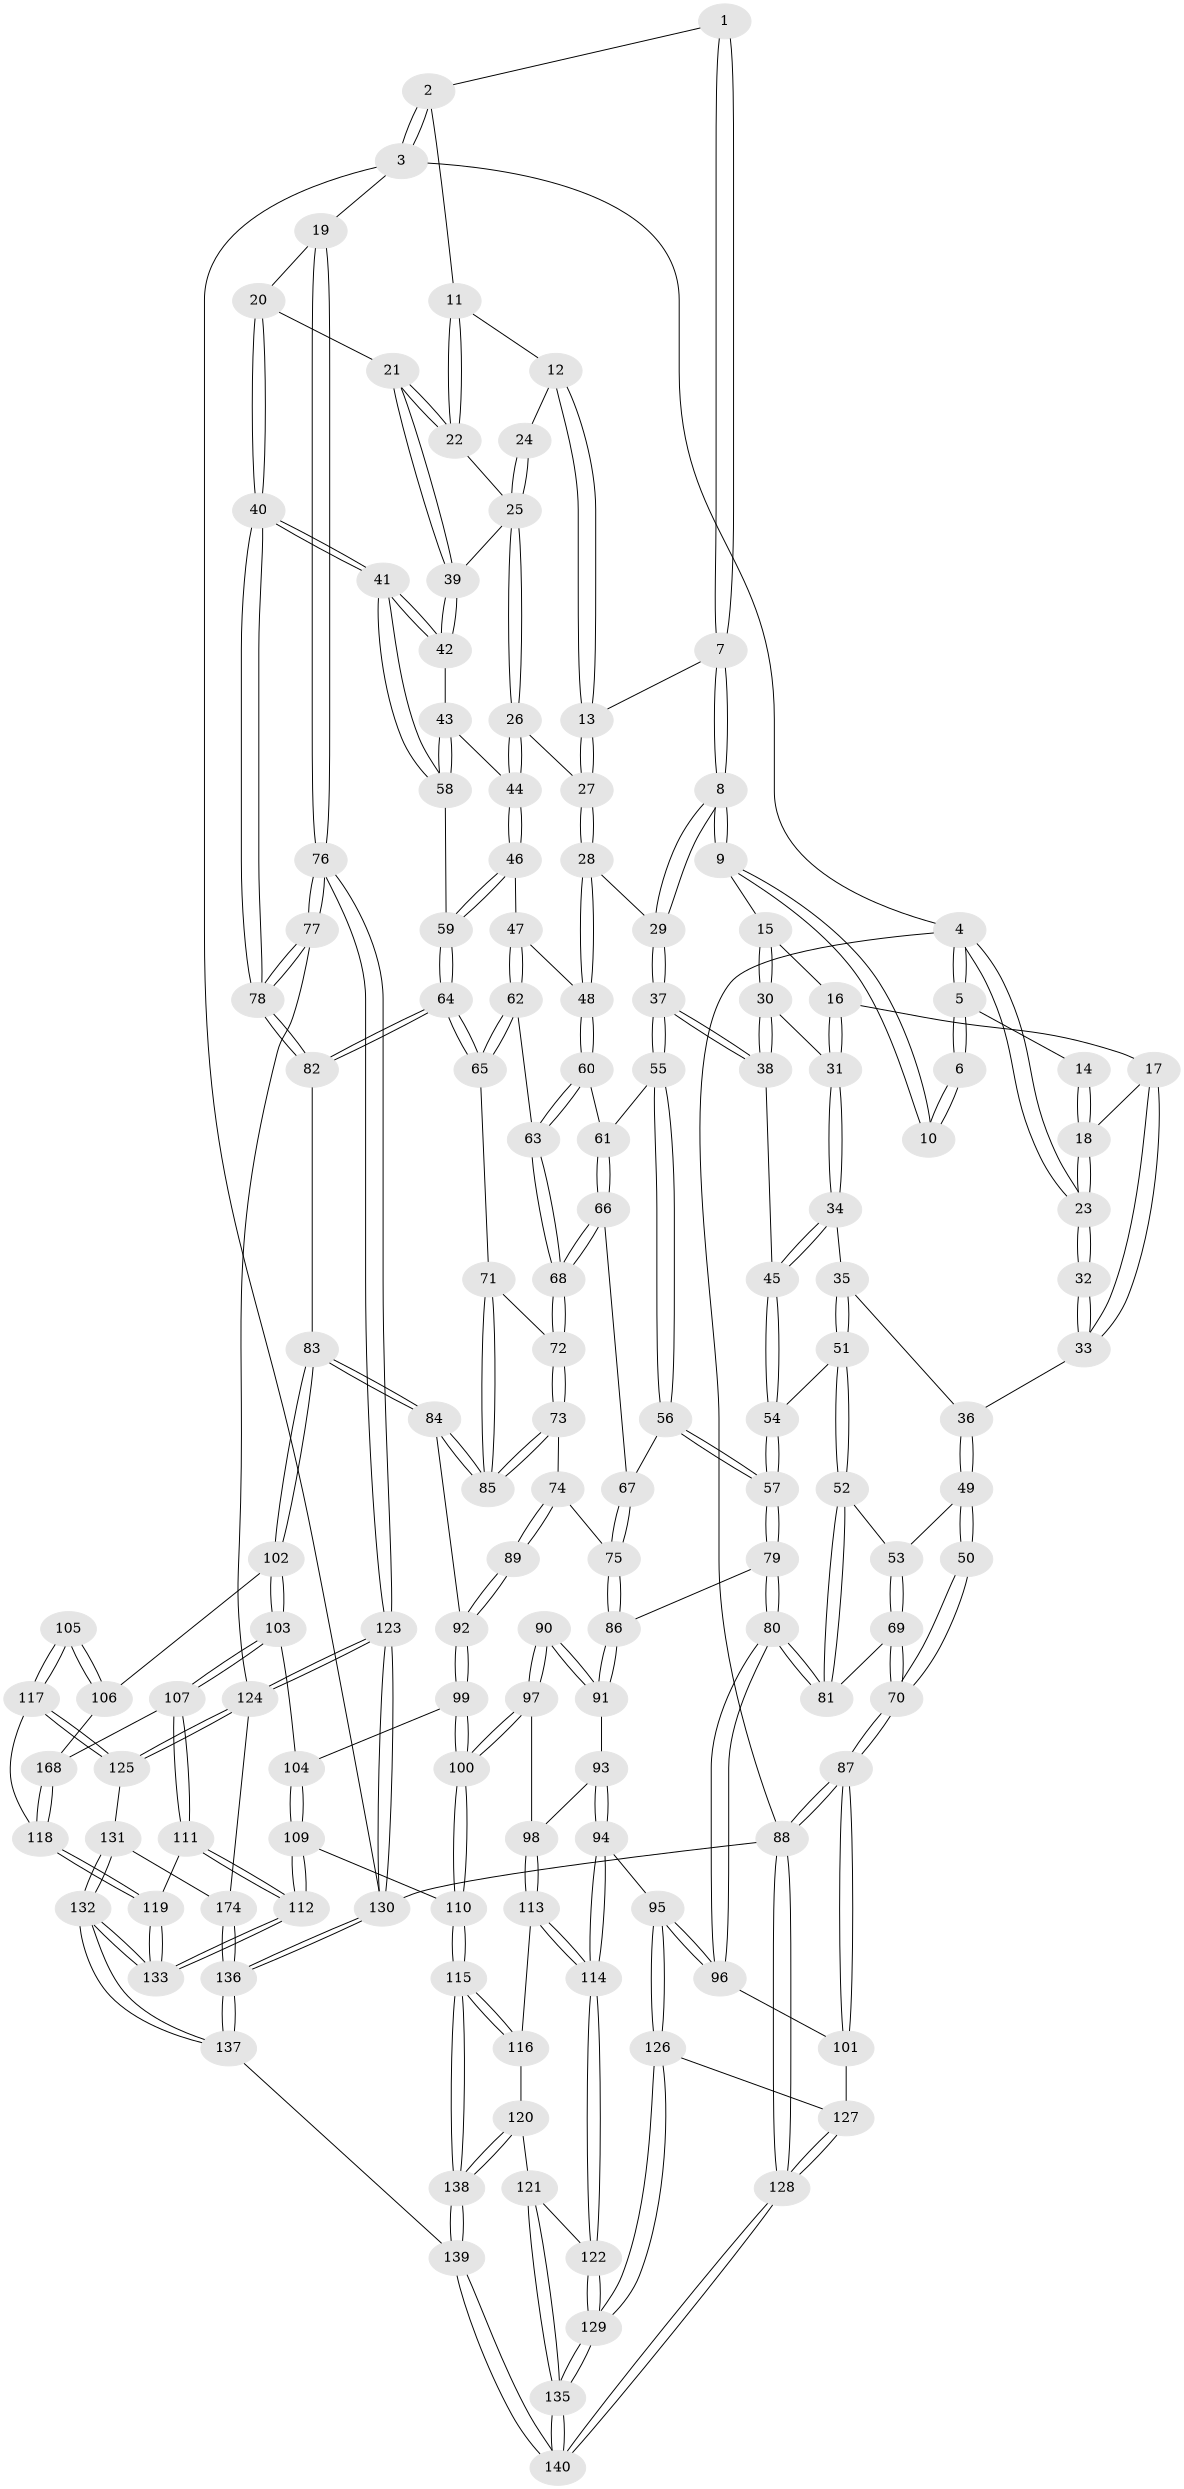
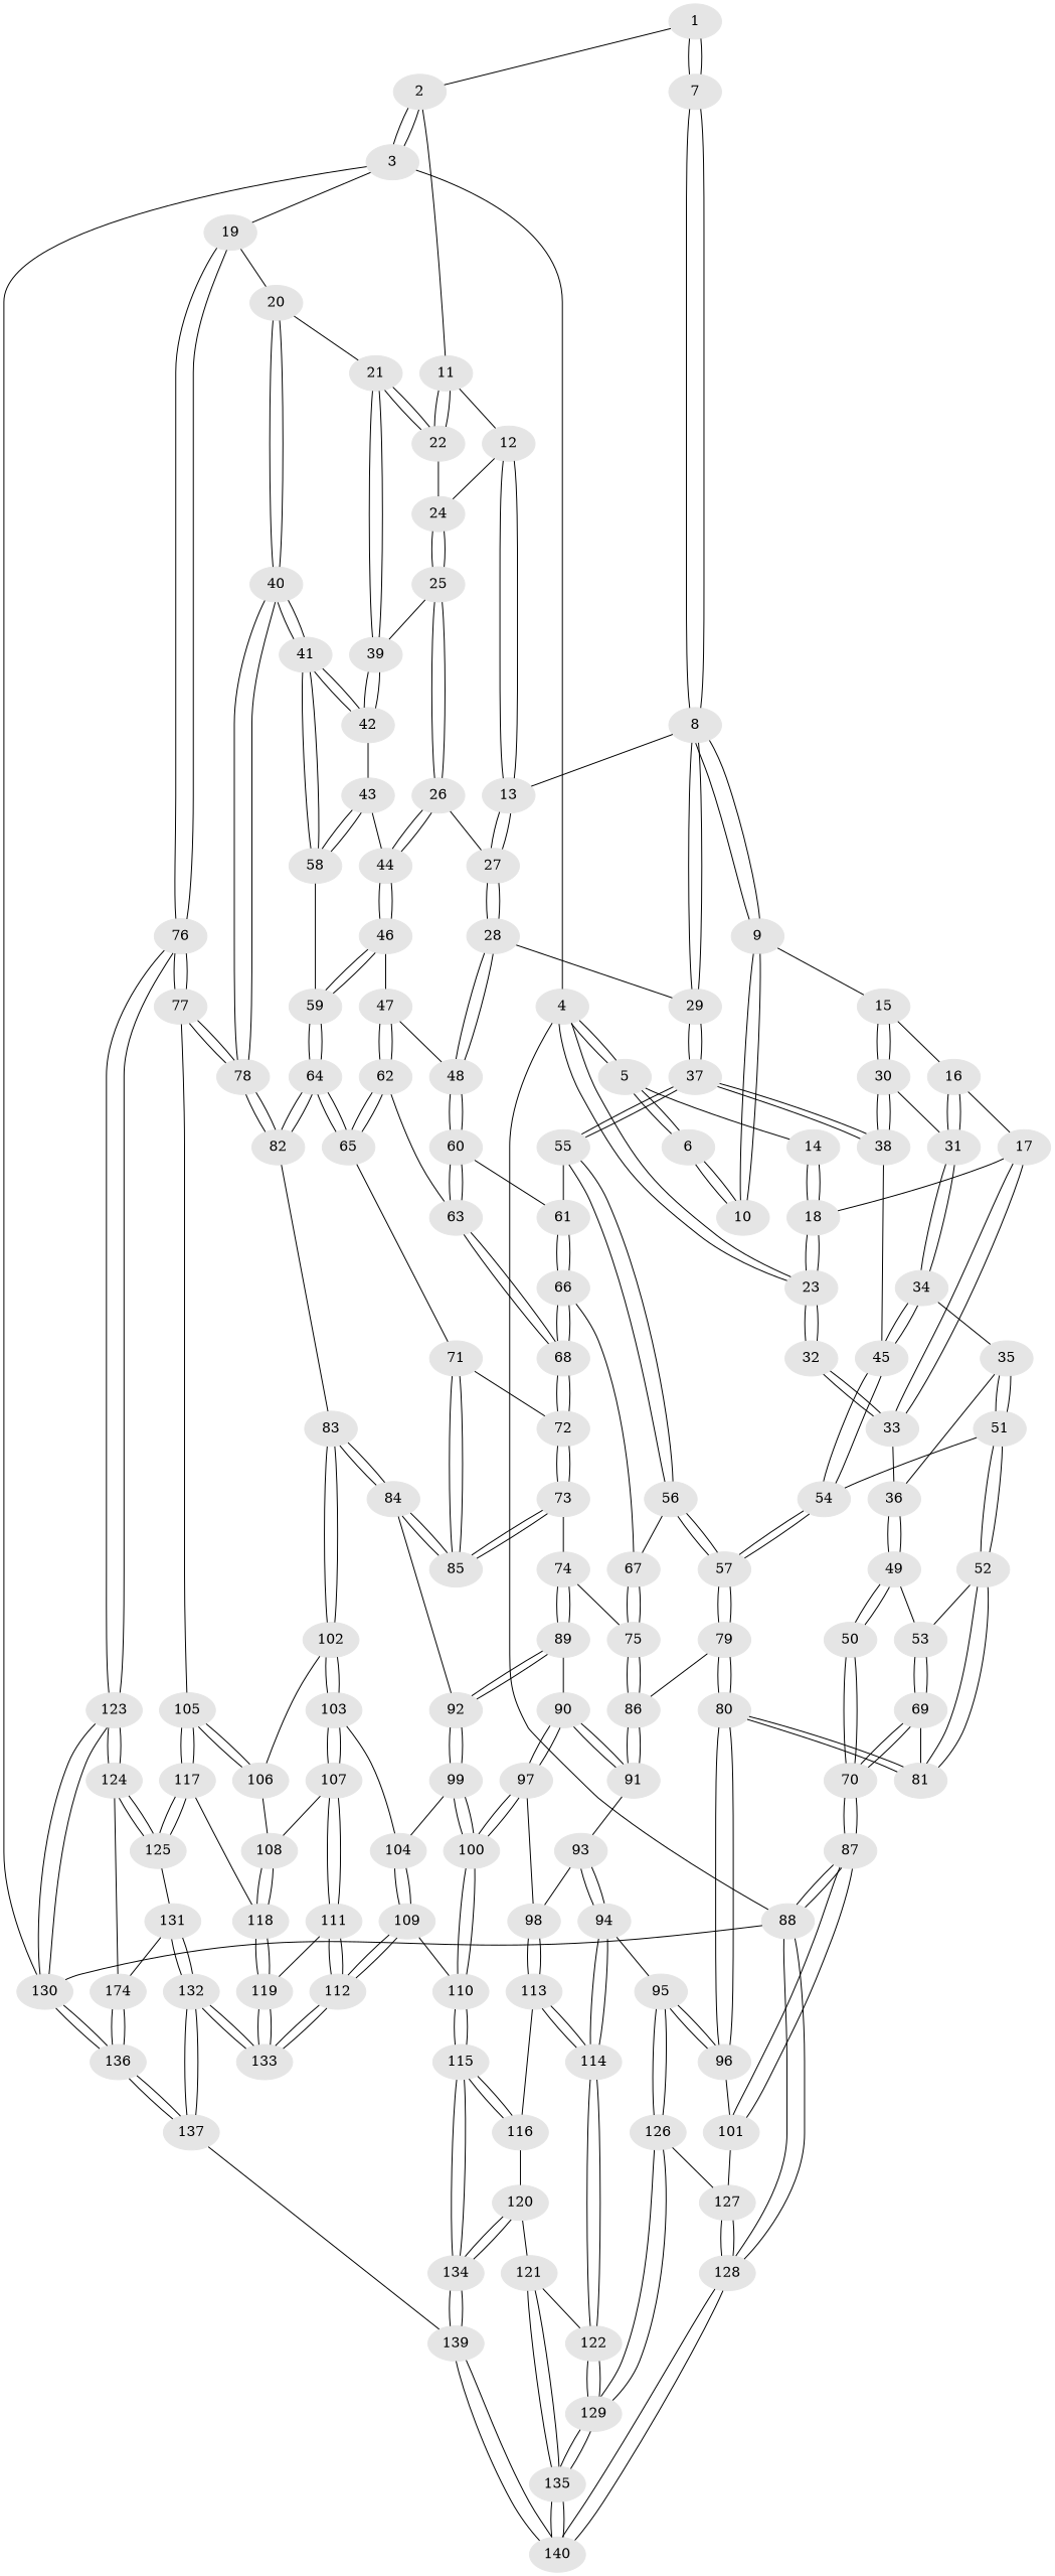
  graph {
    node [color=gray90 style=filled]
    1
    2
    7
    3
    11
    8
    13
    4
    19
    130
    12
    22
    5
    23
    88
    20
    76
    136
    6
    14
    32
    128
    10
    18
    9
    29
    27
    15
    37
    16
    30
    24
    25
    28
    17
    31
    38
    33
    34
    36
    21
    40
    77
    123
    39
    41
    78
    42
    26
    44
    46
    48
    60
    55
    45
    35
    50
    70
    49
    51
    54
    52
    53
    56
    61
    43
    58
    82
    59
    47
    57
    62
    64
    63
    65
    69
    87
    81
    79
    67
    66
    75
    86
    80
    68
    71
    72
    83
    85
    73
    101
    74
    89
    92
    90
    91
    105
    124
    106
    117
    96
    84
    102
    103
    99
    93
    127
    140
    97
    98
    100
    94
    104
    95
    114
    113
    126
    122
    129
    110
    116
    109
    115
    107
-   108 [label=168]
+   108
    111
    112
    118
    125
    119
    133
-   138
+   138 [label=134]
    120
    139
    121
    131
    135
    n138 [label=174]
    132
    137
    1 -- 2
    1 -- 7
    1 -- 7
    2 -- 3
    2 -- 3
    2 -- 11
    7 -- 8
    7 -- 8
-   7 -- 13
+   8 -- 13
    3 -- 4
    3 -- 19
    3 -- 130
    11 -- 12
    11 -- 22
    11 -- 22
    8 -- 9
    8 -- 9
    8 -- 29
    8 -- 29
    13 -- 27
    13 -- 27
    4 -- 5
    4 -- 5
    4 -- 23
    4 -- 23
    4 -- 88
    19 -- 20
    19 -- 76
    19 -- 76
    130 -- 136
    130 -- 136
    12 -- 13
    12 -- 13
    12 -- 24
-   22 -- 25
+   22 -- 24
    5 -- 6
    5 -- 6
    5 -- 14
    23 -- 32
    23 -- 32
    88 -- 130
    88 -- 128
    88 -- 128
    20 -- 21
    20 -- 40
    20 -- 40
    76 -- 77
    76 -- 77
    76 -- 123
    76 -- 123
    136 -- 137
    136 -- 137
    6 -- 10
    6 -- 10
    14 -- 18
    14 -- 18
    32 -- 33
    32 -- 33
    128 -- 140
    128 -- 140
    18 -- 23
    18 -- 23
    9 -- 10
    9 -- 10
    9 -- 15
    29 -- 37
    29 -- 37
    27 -- 28
    27 -- 28
    15 -- 16
    15 -- 30
    15 -- 30
    37 -- 38
    37 -- 38
    37 -- 55
    37 -- 55
    16 -- 17
    16 -- 31
    16 -- 31
    30 -- 31
    30 -- 38
    30 -- 38
    24 -- 25
    24 -- 25
    25 -- 39
    25 -- 26
    25 -- 26
    28 -- 29
    28 -- 48
    28 -- 48
    17 -- 18
    17 -- 33
    17 -- 33
    31 -- 34
    31 -- 34
    38 -- 45
    33 -- 36
    34 -- 45
    34 -- 45
    34 -- 35
    36 -- 49
    36 -- 49
    21 -- 22
    21 -- 22
    21 -- 39
    21 -- 39
    40 -- 41
    40 -- 41
    40 -- 78
    40 -- 78
    77 -- 78
    77 -- 78
-   77 -- 124
+   77 -- 105
    123 -- 130
    123 -- 130
    123 -- 124
    123 -- 124
    39 -- 42
    39 -- 42
    41 -- 42
    41 -- 42
    41 -- 58
    41 -- 58
    78 -- 82
    78 -- 82
    42 -- 43
    26 -- 27
    26 -- 44
    26 -- 44
    44 -- 46
    44 -- 46
    46 -- 59
    46 -- 59
    46 -- 47
    48 -- 60
    48 -- 60
    60 -- 61
    60 -- 63
    60 -- 63
    55 -- 56
    55 -- 56
    55 -- 61
    45 -- 54
    45 -- 54
    35 -- 36
    35 -- 51
    35 -- 51
    50 -- 70
    50 -- 70
    70 -- 87
    70 -- 87
    49 -- 50
    49 -- 50
    49 -- 53
    51 -- 54
    51 -- 52
    51 -- 52
    54 -- 57
    54 -- 57
    52 -- 53
    52 -- 81
    52 -- 81
    53 -- 69
    53 -- 69
    56 -- 57
    56 -- 57
    56 -- 67
    61 -- 66
    61 -- 66
    43 -- 44
    43 -- 58
    43 -- 58
    58 -- 59
    82 -- 83
    59 -- 64
    59 -- 64
    47 -- 48
    47 -- 62
    47 -- 62
    57 -- 79
    57 -- 79
    62 -- 63
    62 -- 65
    62 -- 65
    64 -- 82
    64 -- 82
    64 -- 65
    64 -- 65
    63 -- 68
    63 -- 68
    65 -- 71
    69 -- 70
    69 -- 70
    69 -- 81
    87 -- 88
    87 -- 88
    87 -- 101
    87 -- 101
    79 -- 86
    79 -- 80
    79 -- 80
    67 -- 75
    67 -- 75
    66 -- 67
    66 -- 68
    66 -- 68
    75 -- 86
    75 -- 86
    86 -- 91
    86 -- 91
    80 -- 81
    80 -- 81
    80 -- 96
    80 -- 96
    68 -- 72
    68 -- 72
    71 -- 72
    71 -- 85
    71 -- 85
    72 -- 73
    72 -- 73
    83 -- 84
    83 -- 84
    83 -- 102
    83 -- 102
    73 -- 85
    73 -- 85
    73 -- 74
    101 -- 127
    74 -- 75
    74 -- 89
    74 -- 89
    89 -- 92
    89 -- 92
+   89 -- 90
    92 -- 99
    92 -- 99
    90 -- 91
    90 -- 91
    90 -- 97
    90 -- 97
    91 -- 93
    105 -- 106
    105 -- 106
    105 -- 117
    105 -- 117
    124 -- 125
    124 -- 125
    124 -- n138
    106 -- 108
    117 -- 118
    117 -- 125
    117 -- 125
    96 -- 101
    84 -- 85
    84 -- 85
    84 -- 92
    102 -- 106
    102 -- 103
    102 -- 103
    103 -- 104
    103 -- 107
    103 -- 107
    99 -- 100
    99 -- 100
    99 -- 104
    93 -- 98
    93 -- 94
    93 -- 94
    127 -- 128
    127 -- 128
    97 -- 98
    97 -- 100
    97 -- 100
    98 -- 113
    98 -- 113
    100 -- 110
    100 -- 110
    94 -- 95
    94 -- 114
    94 -- 114
    104 -- 109
    104 -- 109
    95 -- 96
    95 -- 96
    95 -- 126
    95 -- 126
    114 -- 122
    114 -- 122
    113 -- 114
    113 -- 114
    113 -- 116
    126 -- 127
    126 -- 129
    126 -- 129
    122 -- 129
    122 -- 129
    129 -- 135
    129 -- 135
    110 -- 115
    110 -- 115
    116 -- 120
    109 -- 110
    109 -- 112
    109 -- 112
    115 -- 116
    115 -- 116
    115 -- 138
    115 -- 138
    107 -- 108
    107 -- 111
    107 -- 111
    108 -- 118
    108 -- 118
    111 -- 112
    111 -- 112
    111 -- 119
    112 -- 133
    112 -- 133
    118 -- 119
    118 -- 119
    125 -- 131
    119 -- 133
    119 -- 133
    138 -- 139
    138 -- 139
    120 -- 138
    120 -- 138
    120 -- 121
    139 -- 140
    139 -- 140
    121 -- 122
    121 -- 135
    121 -- 135
    131 -- n138
    131 -- 132
    131 -- 132
    135 -- 140
    135 -- 140
    n138 -- 136
    n138 -- 136
    132 -- 133
    132 -- 133
    132 -- 137
    132 -- 137
    137 -- 139
  }
